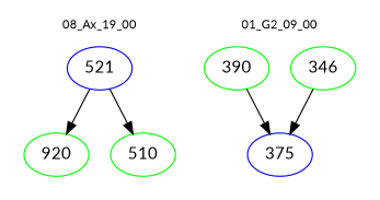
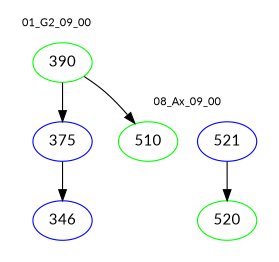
  digraph {
    fontname=Lato
    node [color=green fontname=Lato]
    edge [color=black fontname=Lato]
    n1 [color=blue label=521]
-   n2 [label=920]
+   n2 [label=520]
    n3 [label=510]
    n4 [color=blue label=375]
-   n5 [label=346]
+   n5 [color=blue label=346]
    n6 [label=390]
    subgraph cluster_1 {
      color=white
      fontsize=10
-     label="08_Ax_19_00"
+     label="08_Ax_09_00"
      n1
      n2
      n3
    }
    subgraph cluster_2 {
      color=white
      fontsize=10
      label="01_G2_09_00"
      n4
      n5
      n6
    }
    n1 -> n2
-   n1 -> n3
-   n5 -> n4
+   n6 -> n3
+   n4 -> n5
    n6 -> n4
  }
